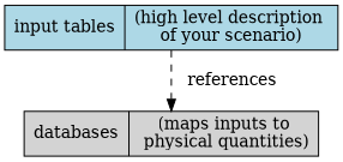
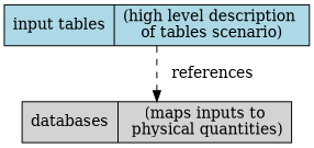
  digraph {
    rankdir=TB
    node [shape=record style=filled]
-   n1 [fillcolor=lightblue label="input tables|(high level description \nof your scenario)"]
+   n1 [fillcolor=lightblue label="input tables|(high level description \nof tables scenario)"]
    n2 [fillcolor=lightgrey label="databases|(maps inputs to\n physical quantities)"]
    n1 -> n2 [label="   references" style=dashed]
  }
